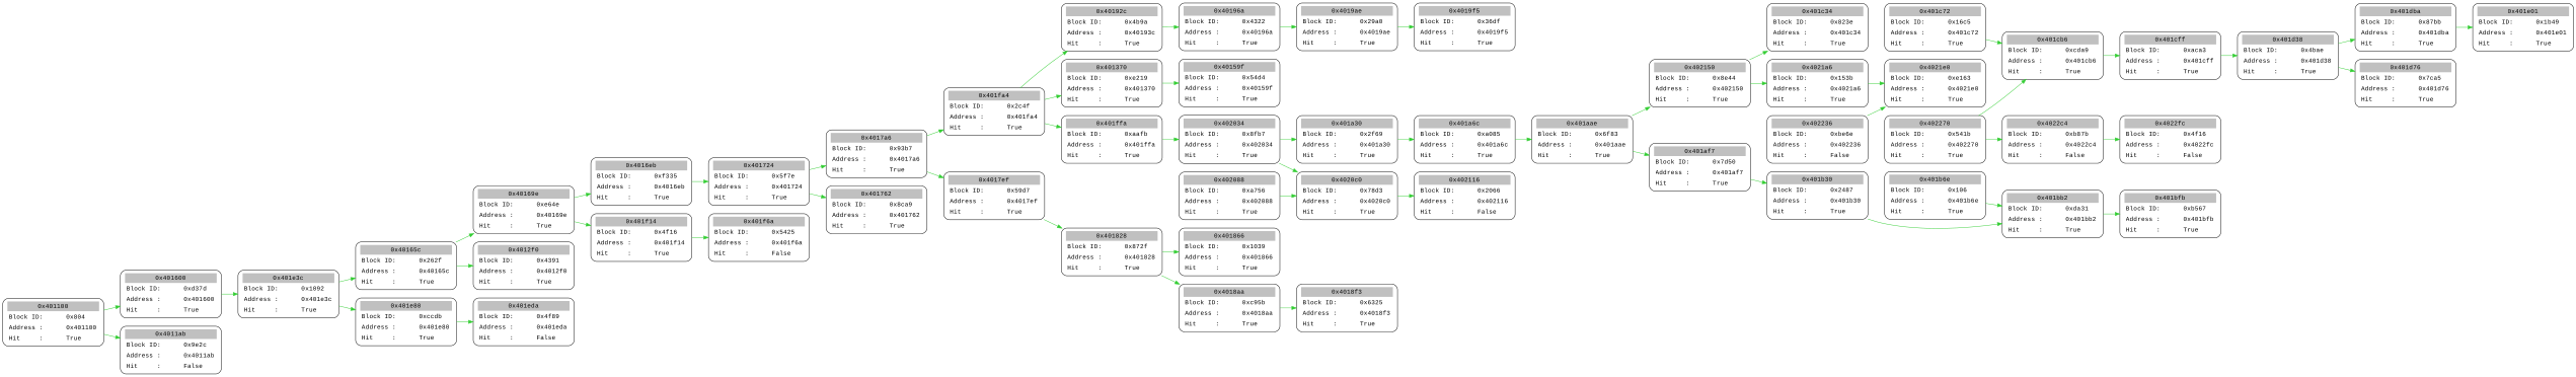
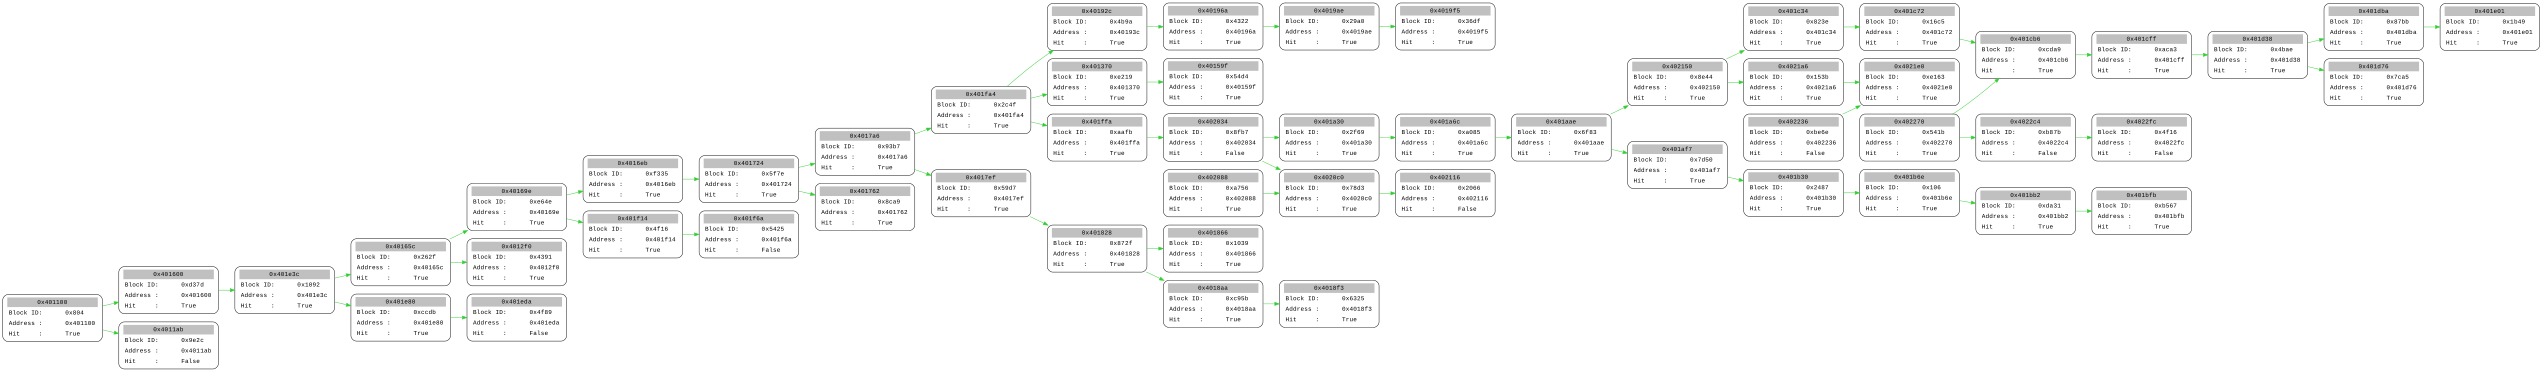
  digraph {
    rankdir=LR
    node [fontname="Courier New" shape=Mrecord]
    edge [color=limegreen]
    n1 [label=<<table border="0" cellborder="0" cellpadding="3"><tr><td align="center" colspan="2" bgcolor="grey">0x401100</td></tr><tr><td align="left">Block ID:      0x804</td></tr><tr><td align="left">Address :      0x401100</td></tr><tr><td align="left">Hit     :      True</td></tr></table>>]
    n2 [label=<<table border="0" cellborder="0" cellpadding="3"><tr><td align="center" colspan="2" bgcolor="grey">0x401600</td></tr><tr><td align="left">Block ID:      0xd37d</td></tr><tr><td align="left">Address :      0x401600</td></tr><tr><td align="left">Hit     :      True</td></tr></table>>]
    n3 [label=<<table border="0" cellborder="0" cellpadding="3"><tr><td align="center" colspan="2" bgcolor="grey">0x4011ab</td></tr><tr><td align="left">Block ID:      0x9e2c</td></tr><tr><td align="left">Address :      0x4011ab</td></tr><tr><td align="left">Hit     :      False</td></tr></table>>]
    n4 [label=<<table border="0" cellborder="0" cellpadding="3"><tr><td align="center" colspan="2" bgcolor="grey">0x401e3c</td></tr><tr><td align="left">Block ID:      0x1092</td></tr><tr><td align="left">Address :      0x401e3c</td></tr><tr><td align="left">Hit     :      True</td></tr></table>>]
    n5 [label=<<table border="0" cellborder="0" cellpadding="3"><tr><td align="center" colspan="2" bgcolor="grey">0x40165c</td></tr><tr><td align="left">Block ID:      0x262f</td></tr><tr><td align="left">Address :      0x40165c</td></tr><tr><td align="left">Hit     :      True</td></tr></table>>]
    n6 [label=<<table border="0" cellborder="0" cellpadding="3"><tr><td align="center" colspan="2" bgcolor="grey">0x401e80</td></tr><tr><td align="left">Block ID:      0xccdb</td></tr><tr><td align="left">Address :      0x401e80</td></tr><tr><td align="left">Hit     :      True</td></tr></table>>]
    n7 [label=<<table border="0" cellborder="0" cellpadding="3"><tr><td align="center" colspan="2" bgcolor="grey">0x4012f0</td></tr><tr><td align="left">Block ID:      0x4391</td></tr><tr><td align="left">Address :      0x4012f0</td></tr><tr><td align="left">Hit     :      True</td></tr></table>>]
    n8 [label=<<table border="0" cellborder="0" cellpadding="3"><tr><td align="center" colspan="2" bgcolor="grey">0x40169e</td></tr><tr><td align="left">Block ID:      0xe64e</td></tr><tr><td align="left">Address :      0x40169e</td></tr><tr><td align="left">Hit     :      True</td></tr></table>>]
    n9 [label=<<table border="0" cellborder="0" cellpadding="3"><tr><td align="center" colspan="2" bgcolor="grey">0x401eda</td></tr><tr><td align="left">Block ID:      0x4f89</td></tr><tr><td align="left">Address :      0x401eda</td></tr><tr><td align="left">Hit     :      False</td></tr></table>>]
    n10 [label=<<table border="0" cellborder="0" cellpadding="3"><tr><td align="center" colspan="2" bgcolor="grey">0x4016eb</td></tr><tr><td align="left">Block ID:      0xf335</td></tr><tr><td align="left">Address :      0x4016eb</td></tr><tr><td align="left">Hit     :      True</td></tr></table>>]
    n11 [label=<<table border="0" cellborder="0" cellpadding="3"><tr><td align="center" colspan="2" bgcolor="grey">0x401f14</td></tr><tr><td align="left">Block ID:      0x4f16</td></tr><tr><td align="left">Address :      0x401f14</td></tr><tr><td align="left">Hit     :      True</td></tr></table>>]
    n12 [label=<<table border="0" cellborder="0" cellpadding="3"><tr><td align="center" colspan="2" bgcolor="grey">0x401724</td></tr><tr><td align="left">Block ID:      0x5f7e</td></tr><tr><td align="left">Address :      0x401724</td></tr><tr><td align="left">Hit     :      True</td></tr></table>>]
    n13 [label=<<table border="0" cellborder="0" cellpadding="3"><tr><td align="center" colspan="2" bgcolor="grey">0x401f6a</td></tr><tr><td align="left">Block ID:      0x5425</td></tr><tr><td align="left">Address :      0x401f6a</td></tr><tr><td align="left">Hit     :      False</td></tr></table>>]
    n14 [label=<<table border="0" cellborder="0" cellpadding="3"><tr><td align="center" colspan="2" bgcolor="grey">0x4017a6</td></tr><tr><td align="left">Block ID:      0x93b7</td></tr><tr><td align="left">Address :      0x4017a6</td></tr><tr><td align="left">Hit     :      True</td></tr></table>>]
    n15 [label=<<table border="0" cellborder="0" cellpadding="3"><tr><td align="center" colspan="2" bgcolor="grey">0x401762</td></tr><tr><td align="left">Block ID:      0x8ca9</td></tr><tr><td align="left">Address :      0x401762</td></tr><tr><td align="left">Hit     :      True</td></tr></table>>]
    n16 [label=<<table border="0" cellborder="0" cellpadding="3"><tr><td align="center" colspan="2" bgcolor="grey">0x401fa4</td></tr><tr><td align="left">Block ID:      0x2c4f</td></tr><tr><td align="left">Address :      0x401fa4</td></tr><tr><td align="left">Hit     :      True</td></tr></table>>]
    n17 [label=<<table border="0" cellborder="0" cellpadding="3"><tr><td align="center" colspan="2" bgcolor="grey">0x4017ef</td></tr><tr><td align="left">Block ID:      0x59d7</td></tr><tr><td align="left">Address :      0x4017ef</td></tr><tr><td align="left">Hit     :      True</td></tr></table>>]
    n18 [label=<<table border="0" cellborder="0" cellpadding="3"><tr><td align="center" colspan="2" bgcolor="grey">0x401370</td></tr><tr><td align="left">Block ID:      0xe219</td></tr><tr><td align="left">Address :      0x401370</td></tr><tr><td align="left">Hit     :      True</td></tr></table>>]
    n19 [label=<<table border="0" cellborder="0" cellpadding="3"><tr><td align="center" colspan="2" bgcolor="grey">0x401ffa</td></tr><tr><td align="left">Block ID:      0xaafb</td></tr><tr><td align="left">Address :      0x401ffa</td></tr><tr><td align="left">Hit     :      True</td></tr></table>>]
    n20 [label=<<table border="0" cellborder="0" cellpadding="3"><tr><td align="center" colspan="2" bgcolor="grey">0x40192c</td></tr><tr><td align="left">Block ID:      0x4b9a</td></tr><tr><td align="left">Address :      0x40193c</td></tr><tr><td align="left">Hit     :      True</td></tr></table>>]
    n21 [label=<<table border="0" cellborder="0" cellpadding="3"><tr><td align="center" colspan="2" bgcolor="grey">0x401828</td></tr><tr><td align="left">Block ID:      0x872f</td></tr><tr><td align="left">Address :      0x401828</td></tr><tr><td align="left">Hit     :      True</td></tr></table>>]
    n22 [label=<<table border="0" cellborder="0" cellpadding="3"><tr><td align="center" colspan="2" bgcolor="grey">0x40159f</td></tr><tr><td align="left">Block ID:      0x54d4</td></tr><tr><td align="left">Address :      0x40159f</td></tr><tr><td align="left">Hit     :      True</td></tr></table>>]
-   n23 [label=<<table border="0" cellborder="0" cellpadding="3"><tr><td align="center" colspan="2" bgcolor="grey">0x402034</td></tr><tr><td align="left">Block ID:      0x8fb7</td></tr><tr><td align="left">Address :      0x402034</td></tr><tr><td align="left">Hit     :      True</td></tr></table>>]
+   n23 [label=<<table border="0" cellborder="0" cellpadding="3"><tr><td align="center" colspan="2" bgcolor="grey">0x402034</td></tr><tr><td align="left">Block ID:      0x8fb7</td></tr><tr><td align="left">Address :      0x402034</td></tr><tr><td align="left">Hit     :      False</td></tr></table>>]
    n24 [label=<<table border="0" cellborder="0" cellpadding="3"><tr><td align="center" colspan="2" bgcolor="grey">0x40196a</td></tr><tr><td align="left">Block ID:      0x4322</td></tr><tr><td align="left">Address :      0x40196a</td></tr><tr><td align="left">Hit     :      True</td></tr></table>>]
    n25 [label=<<table border="0" cellborder="0" cellpadding="3"><tr><td align="center" colspan="2" bgcolor="grey">0x401a30</td></tr><tr><td align="left">Block ID:      0x2f69</td></tr><tr><td align="left">Address :      0x401a30</td></tr><tr><td align="left">Hit     :      True</td></tr></table>>]
    n26 [label=<<table border="0" cellborder="0" cellpadding="3"><tr><td align="center" colspan="2" bgcolor="grey">0x4020c0</td></tr><tr><td align="left">Block ID:      0x78d3</td></tr><tr><td align="left">Address :      0x4020c0</td></tr><tr><td align="left">Hit     :      True</td></tr></table>>]
    n27 [label=<<table border="0" cellborder="0" cellpadding="3"><tr><td align="center" colspan="2" bgcolor="grey">0x401a6c</td></tr><tr><td align="left">Block ID:      0xa085</td></tr><tr><td align="left">Address :      0x401a6c</td></tr><tr><td align="left">Hit     :      True</td></tr></table>>]
    n28 [label=<<table border="0" cellborder="0" cellpadding="3"><tr><td align="center" colspan="2" bgcolor="grey">0x402088</td></tr><tr><td align="left">Block ID:      0xa756</td></tr><tr><td align="left">Address :      0x402088</td></tr><tr><td align="left">Hit     :      True</td></tr></table>>]
    n29 [label=<<table border="0" cellborder="0" cellpadding="3"><tr><td align="center" colspan="2" bgcolor="grey">0x401aae</td></tr><tr><td align="left">Block ID:      0x6f83</td></tr><tr><td align="left">Address :      0x401aae</td></tr><tr><td align="left">Hit     :      True</td></tr></table>>]
    n30 [label=<<table border="0" cellborder="0" cellpadding="3"><tr><td align="center" colspan="2" bgcolor="grey">0x402150</td></tr><tr><td align="left">Block ID:      0x8e44</td></tr><tr><td align="left">Address :      0x402150</td></tr><tr><td align="left">Hit     :      True</td></tr></table>>]
    n31 [label=<<table border="0" cellborder="0" cellpadding="3"><tr><td align="center" colspan="2" bgcolor="grey">0x401af7</td></tr><tr><td align="left">Block ID:      0x7d50</td></tr><tr><td align="left">Address :      0x401af7</td></tr><tr><td align="left">Hit     :      True</td></tr></table>>]
    n32 [label=<<table border="0" cellborder="0" cellpadding="3"><tr><td align="center" colspan="2" bgcolor="grey">0x401c34</td></tr><tr><td align="left">Block ID:      0x823e</td></tr><tr><td align="left">Address :      0x401c34</td></tr><tr><td align="left">Hit     :      True</td></tr></table>>]
    n33 [label=<<table border="0" cellborder="0" cellpadding="3"><tr><td align="center" colspan="2" bgcolor="grey">0x4021a6</td></tr><tr><td align="left">Block ID:      0x153b</td></tr><tr><td align="left">Address :      0x4021a6</td></tr><tr><td align="left">Hit     :      True</td></tr></table>>]
    n34 [label=<<table border="0" cellborder="0" cellpadding="3"><tr><td align="center" colspan="2" bgcolor="grey">0x401b30</td></tr><tr><td align="left">Block ID:      0x2487</td></tr><tr><td align="left">Address :      0x401b30</td></tr><tr><td align="left">Hit     :      True</td></tr></table>>]
    n35 [label=<<table border="0" cellborder="0" cellpadding="3"><tr><td align="center" colspan="2" bgcolor="grey">0x401c72</td></tr><tr><td align="left">Block ID:      0x16c5</td></tr><tr><td align="left">Address :      0x401c72</td></tr><tr><td align="left">Hit     :      True</td></tr></table>>]
    n36 [label=<<table border="0" cellborder="0" cellpadding="3"><tr><td align="center" colspan="2" bgcolor="grey">0x4021e0</td></tr><tr><td align="left">Block ID:      0xe163</td></tr><tr><td align="left">Address :      0x4021e0</td></tr><tr><td align="left">Hit     :      True</td></tr></table>>]
    n37 [label=<<table border="0" cellborder="0" cellpadding="3"><tr><td align="center" colspan="2" bgcolor="grey">0x401cb6</td></tr><tr><td align="left">Block ID:      0xcda9</td></tr><tr><td align="left">Address :      0x401cb6</td></tr><tr><td align="left">Hit     :      True</td></tr></table>>]
    n38 [label=<<table border="0" cellborder="0" cellpadding="3"><tr><td align="center" colspan="2" bgcolor="grey">0x401cff</td></tr><tr><td align="left">Block ID:      0xaca3</td></tr><tr><td align="left">Address :      0x401cff</td></tr><tr><td align="left">Hit     :      True</td></tr></table>>]
    n39 [label=<<table border="0" cellborder="0" cellpadding="3"><tr><td align="center" colspan="2" bgcolor="grey">0x402270</td></tr><tr><td align="left">Block ID:      0x541b</td></tr><tr><td align="left">Address :      0x402270</td></tr><tr><td align="left">Hit     :      True</td></tr></table>>]
    n40 [label=<<table border="0" cellborder="0" cellpadding="3"><tr><td align="center" colspan="2" bgcolor="grey">0x4022c4</td></tr><tr><td align="left">Block ID:      0xb87b</td></tr><tr><td align="left">Address :      0x4022c4</td></tr><tr><td align="left">Hit     :      False</td></tr></table>>]
    n41 [label=<<table border="0" cellborder="0" cellpadding="3"><tr><td align="center" colspan="2" bgcolor="grey">0x401d38</td></tr><tr><td align="left">Block ID:      0x4bae</td></tr><tr><td align="left">Address :      0x401d38</td></tr><tr><td align="left">Hit     :      True</td></tr></table>>]
    n42 [label=<<table border="0" cellborder="0" cellpadding="3"><tr><td align="center" colspan="2" bgcolor="grey">0x4022fc</td></tr><tr><td align="left">Block ID:      0x4f16</td></tr><tr><td align="left">Address :      0x4022fc</td></tr><tr><td align="left">Hit     :      False</td></tr></table>>]
    n43 [label=<<table border="0" cellborder="0" cellpadding="3"><tr><td align="center" colspan="2" bgcolor="grey">0x401dba</td></tr><tr><td align="left">Block ID:      0x87bb</td></tr><tr><td align="left">Address :      0x401dba</td></tr><tr><td align="left">Hit     :      True</td></tr></table>>]
    n44 [label=<<table border="0" cellborder="0" cellpadding="3"><tr><td align="center" colspan="2" bgcolor="grey">0x401d76</td></tr><tr><td align="left">Block ID:      0x7ca5</td></tr><tr><td align="left">Address :      0x401d76</td></tr><tr><td align="left">Hit     :      True</td></tr></table>>]
    n45 [label=<<table border="0" cellborder="0" cellpadding="3"><tr><td align="center" colspan="2" bgcolor="grey">0x401e01</td></tr><tr><td align="left">Block ID:      0x1b49</td></tr><tr><td align="left">Address :      0x401e01</td></tr><tr><td align="left">Hit     :      True</td></tr></table>>]
    n46 [label=<<table border="0" cellborder="0" cellpadding="3"><tr><td align="center" colspan="2" bgcolor="grey">0x402236</td></tr><tr><td align="left">Block ID:      0xbe6e</td></tr><tr><td align="left">Address :      0x402236</td></tr><tr><td align="left">Hit     :      False</td></tr></table>>]
    n47 [label=<<table border="0" cellborder="0" cellpadding="3"><tr><td align="center" colspan="2" bgcolor="grey">0x401b6e</td></tr><tr><td align="left">Block ID:      0x106</td></tr><tr><td align="left">Address :      0x401b6e</td></tr><tr><td align="left">Hit     :      True</td></tr></table>>]
    n48 [label=<<table border="0" cellborder="0" cellpadding="3"><tr><td align="center" colspan="2" bgcolor="grey">0x401bb2</td></tr><tr><td align="left">Block ID:      0xda31</td></tr><tr><td align="left">Address :      0x401bb2</td></tr><tr><td align="left">Hit     :      True</td></tr></table>>]
    n49 [label=<<table border="0" cellborder="0" cellpadding="3"><tr><td align="center" colspan="2" bgcolor="grey">0x401bfb</td></tr><tr><td align="left">Block ID:      0xb567</td></tr><tr><td align="left">Address :      0x401bfb</td></tr><tr><td align="left">Hit     :      True</td></tr></table>>]
    n50 [label=<<table border="0" cellborder="0" cellpadding="3"><tr><td align="center" colspan="2" bgcolor="grey">0x402116</td></tr><tr><td align="left">Block ID:      0x2066</td></tr><tr><td align="left">Address :      0x402116</td></tr><tr><td align="left">Hit     :      False</td></tr></table>>]
    n51 [label=<<table border="0" cellborder="0" cellpadding="3"><tr><td align="center" colspan="2" bgcolor="grey">0x4019ae</td></tr><tr><td align="left">Block ID:      0x29a0</td></tr><tr><td align="left">Address :      0x4019ae</td></tr><tr><td align="left">Hit     :      True</td></tr></table>>]
    n52 [label=<<table border="0" cellborder="0" cellpadding="3"><tr><td align="center" colspan="2" bgcolor="grey">0x4019f5</td></tr><tr><td align="left">Block ID:      0x36df</td></tr><tr><td align="left">Address :      0x4019f5</td></tr><tr><td align="left">Hit     :      True</td></tr></table>>]
    n53 [label=<<table border="0" cellborder="0" cellpadding="3"><tr><td align="center" colspan="2" bgcolor="grey">0x4018aa</td></tr><tr><td align="left">Block ID:      0xc95b</td></tr><tr><td align="left">Address :      0x4018aa</td></tr><tr><td align="left">Hit     :      True</td></tr></table>>]
    n54 [label=<<table border="0" cellborder="0" cellpadding="3"><tr><td align="center" colspan="2" bgcolor="grey">0x401866</td></tr><tr><td align="left">Block ID:      0x1039</td></tr><tr><td align="left">Address :      0x401866</td></tr><tr><td align="left">Hit     :      True</td></tr></table>>]
    n55 [label=<<table border="0" cellborder="0" cellpadding="3"><tr><td align="center" colspan="2" bgcolor="grey">0x4018f3</td></tr><tr><td align="left">Block ID:      0x6325</td></tr><tr><td align="left">Address :      0x4018f3</td></tr><tr><td align="left">Hit     :      True</td></tr></table>>]
    n1 -> n2
    n1 -> n3
    n2 -> n4
    n4 -> n5
    n4 -> n6
    n5 -> n7
    n5 -> n8
    n6 -> n9
    n8 -> n10
    n8 -> n11
    n10 -> n12
    n11 -> n13
    n12 -> n14
    n12 -> n15
    n14 -> n16
    n14 -> n17
    n16 -> n18
    n16 -> n19
    n16 -> n20
    n17 -> n21
    n18 -> n22
    n19 -> n23
    n20 -> n24
    n21 -> n53
    n21 -> n54
    n23 -> n25
    n23 -> n26
    n24 -> n51
    n25 -> n27
    n26 -> n50
    n27 -> n29
    n28 -> n26
    n29 -> n30
    n29 -> n31
    n30 -> n32
    n30 -> n33
    n31 -> n34
+   n32 -> n35
    n33 -> n36
-   n34 -> n48
+   n34 -> n47
    n35 -> n37
    n37 -> n38
    n38 -> n41
    n39 -> n37
    n39 -> n40
    n40 -> n42
    n41 -> n43
    n41 -> n44
    n43 -> n45
    n46 -> n36
    n47 -> n48
    n48 -> n49
    n51 -> n52
    n53 -> n55
  }
